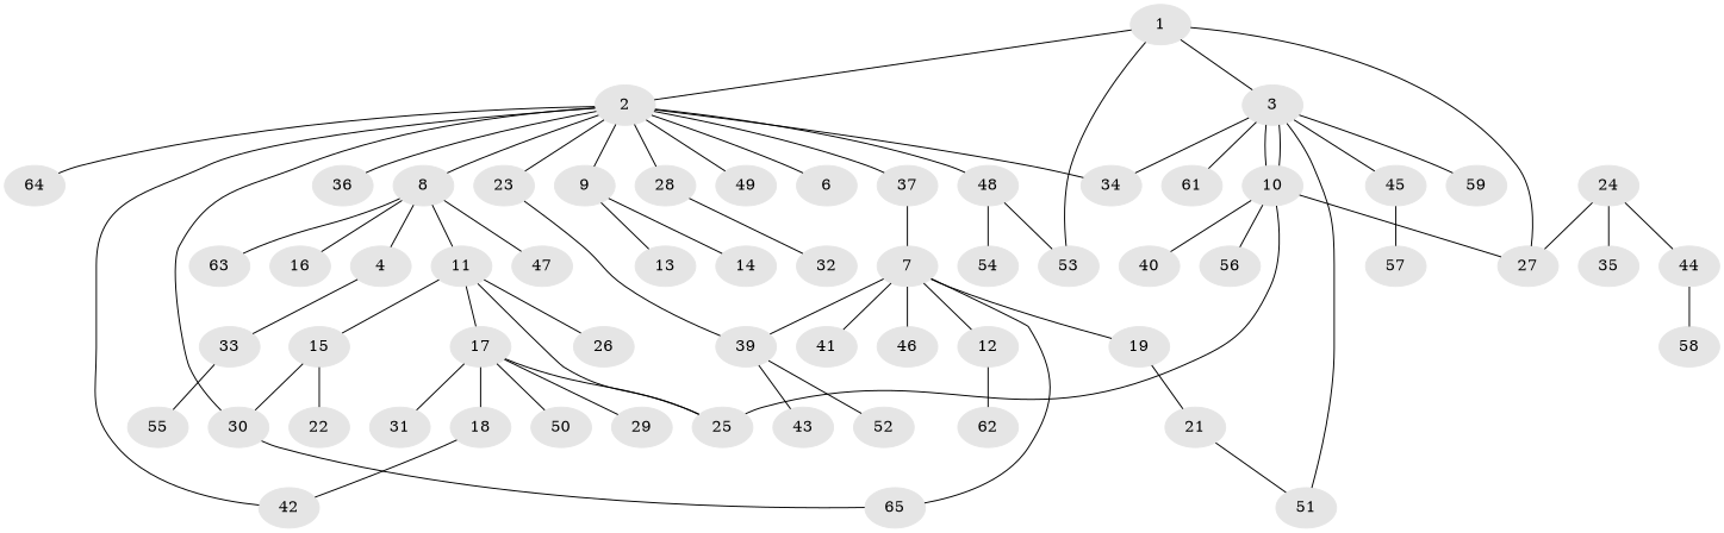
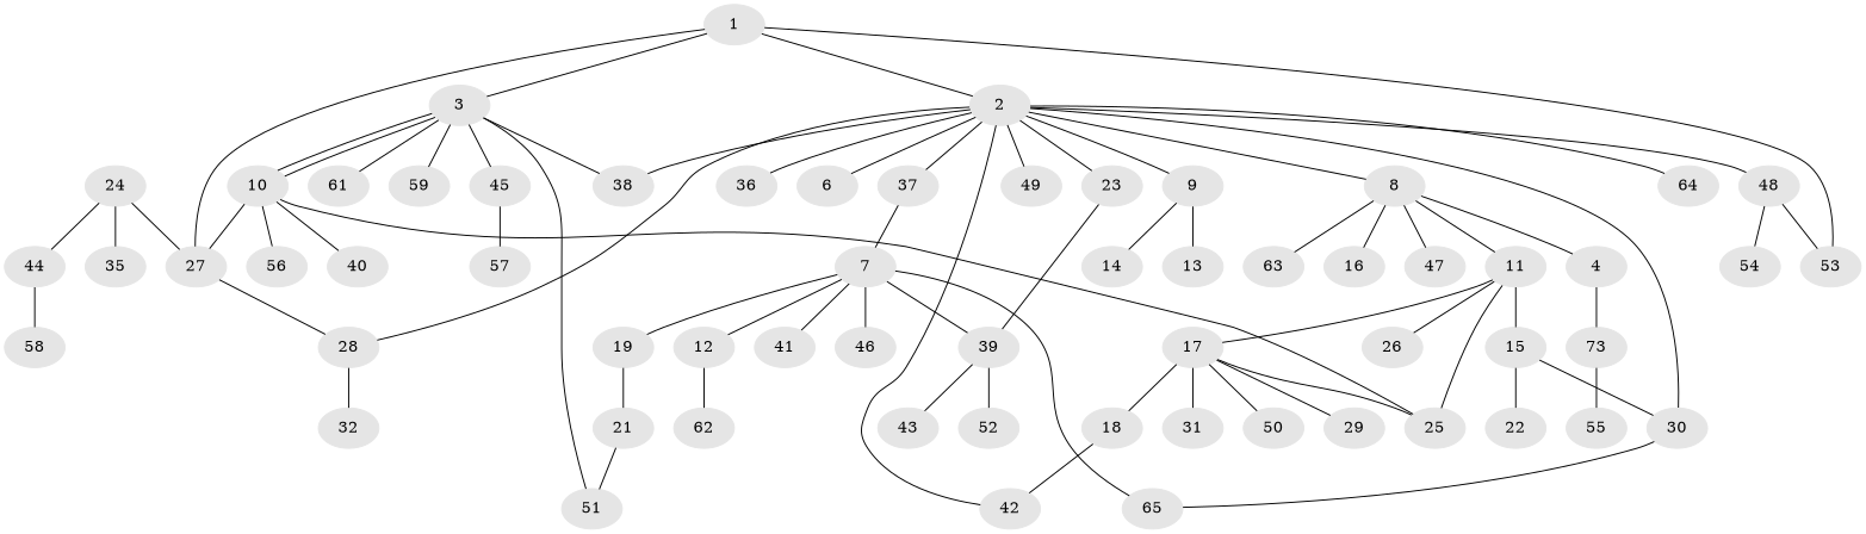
  graph {
    node [color=gray90 style=filled]
    1
    2
    3
    27
    53
    6
    8
    9
    23
    28
    30
    n12 [label=64]
    36
    37
-   38 [label=34]
+   38
    42
    48
    49
    10
    45
    51
    59
    61
    4
-   33
+   33 [label=73]
    7
    12
    19
    39
    41
    46
    n32 [label=65]
    11
    16
    47
    63
    13
    14
    32
    54
    25
    40
    56
    57
    55
    24
    35
    44
    62
    21
    43
    52
    15
    17
    26
    22
    18
    29
    31
    50
    58
    1 -- 2
    1 -- 3
    1 -- 27
    1 -- 53
    2 -- 6
    2 -- 8
    2 -- 9
    2 -- 23
    2 -- 28
    2 -- 30
    2 -- n12
    2 -- 36
    2 -- 37
    2 -- 38
    2 -- 42
    2 -- 48
    2 -- 49
    3 -- 38
    3 -- 10
    3 -- 10
    3 -- 45
    3 -- 51
    3 -- 59
    3 -- 61
+   27 -- 28
    8 -- 4
    8 -- 11
    8 -- 16
    8 -- 47
    8 -- 63
    9 -- 13
    9 -- 14
    23 -- 39
    28 -- 32
    30 -- n32
    37 -- 7
    48 -- 53
    48 -- 54
    10 -- 27
    10 -- 25
    10 -- 40
    10 -- 56
    45 -- 57
    4 -- 33
    33 -- 55
    7 -- 12
    7 -- 19
    7 -- 39
    7 -- 41
    7 -- 46
    7 -- n32
    12 -- 62
    19 -- 21
    39 -- 43
    39 -- 52
    11 -- 25
    11 -- 15
    11 -- 17
    11 -- 26
    24 -- 27
    24 -- 35
    24 -- 44
    44 -- 58
    21 -- 51
    15 -- 30
    15 -- 22
    17 -- 25
    17 -- 18
    17 -- 29
    17 -- 31
    17 -- 50
    18 -- 42
  }
